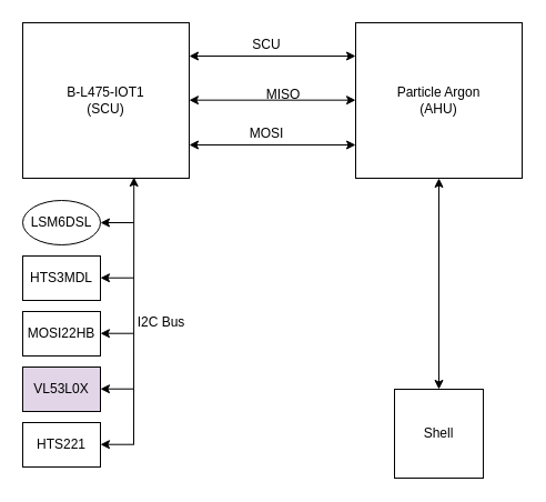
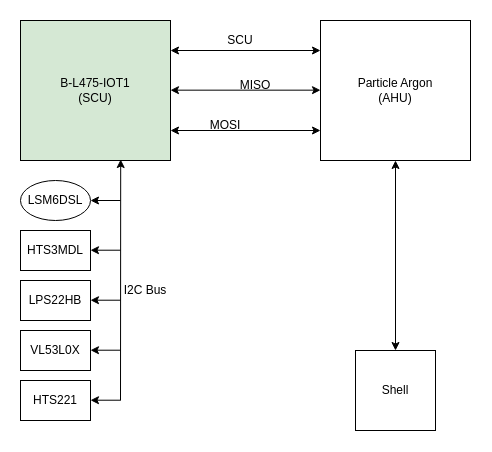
  <mxCell id="0" />
  <mxCell id="1" parent="0" />
- <mxCell id="2" value="B-L475-IOT1&lt;br&gt;(SCU)&lt;br&gt;" style="rounded=0;whiteSpace=wrap;html=1;" parent="1" vertex="1"><mxGeometry x="20" y="20" width="150" height="140" as="geometry" /></mxCell>
+ <mxCell id="2" value="B-L475-IOT1&lt;br&gt;(SCU)&lt;br&gt;" style="rounded=0;whiteSpace=wrap;html=1;fillColor=#d5e8d4;" parent="1" vertex="1"><mxGeometry x="20" y="20" width="150" height="140" as="geometry" /></mxCell>
  <mxCell id="3" value="LSM6DSL" style="ellipse;whiteSpace=wrap;html=1;" parent="1" vertex="1"><mxGeometry x="20" y="180" width="70" height="40" as="geometry" /></mxCell>
  <mxCell id="4" value="HTS3MDL" style="rounded=0;whiteSpace=wrap;html=1;" parent="1" vertex="1"><mxGeometry x="20" y="230" width="70" height="40" as="geometry" /></mxCell>
- <mxCell id="5" value="MOSI22HB" style="rounded=0;whiteSpace=wrap;html=1;" parent="1" vertex="1"><mxGeometry x="20" y="280" width="70" height="40" as="geometry" /></mxCell>
- <mxCell id="6" value="VL53L0X" style="rounded=0;whiteSpace=wrap;html=1;fillColor=#e1d5e7;" parent="1" vertex="1"><mxGeometry x="20" y="330" width="70" height="40" as="geometry" /></mxCell>
+ <mxCell id="5" value="LPS22HB" style="rounded=0;whiteSpace=wrap;html=1;" parent="1" vertex="1"><mxGeometry x="20" y="280" width="70" height="40" as="geometry" /></mxCell>
+ <mxCell id="6" value="VL53L0X" style="rounded=0;whiteSpace=wrap;html=1;" parent="1" vertex="1"><mxGeometry x="20" y="330" width="70" height="40" as="geometry" /></mxCell>
  <mxCell id="7" value="HTS221" style="rounded=0;whiteSpace=wrap;html=1;" parent="1" vertex="1"><mxGeometry x="20" y="380" width="70" height="40" as="geometry" /></mxCell>
  <mxCell id="8" value="" style="endArrow=classic;html=1;entryX=1;entryY=0.5;entryDx=0;entryDy=0;" parent="1" target="3" edge="1"><mxGeometry width="50" height="50" relative="1" as="geometry"><mxPoint x="120" y="200" as="sourcePoint" /><mxPoint x="260" y="140" as="targetPoint" /></mxGeometry></mxCell>
  <mxCell id="9" value="" style="endArrow=classic;html=1;entryX=1;entryY=0.5;entryDx=0;entryDy=0;" parent="1" edge="1"><mxGeometry width="50" height="50" relative="1" as="geometry"><mxPoint x="120" y="249.71" as="sourcePoint" /><mxPoint x="90" y="249.71" as="targetPoint" /></mxGeometry></mxCell>
  <mxCell id="10" value="" style="endArrow=classic;html=1;entryX=1;entryY=0.5;entryDx=0;entryDy=0;" parent="1" edge="1"><mxGeometry width="50" height="50" relative="1" as="geometry"><mxPoint x="120" y="299.71" as="sourcePoint" /><mxPoint x="90" y="299.71" as="targetPoint" /></mxGeometry></mxCell>
  <mxCell id="11" value="" style="endArrow=classic;html=1;entryX=1;entryY=0.5;entryDx=0;entryDy=0;" parent="1" edge="1"><mxGeometry width="50" height="50" relative="1" as="geometry"><mxPoint x="120" y="349.71" as="sourcePoint" /><mxPoint x="90" y="349.71" as="targetPoint" /></mxGeometry></mxCell>
  <mxCell id="12" value="" style="endArrow=classic;html=1;entryX=1;entryY=0.5;entryDx=0;entryDy=0;" parent="1" edge="1"><mxGeometry width="50" height="50" relative="1" as="geometry"><mxPoint x="120" y="399.71" as="sourcePoint" /><mxPoint x="90" y="399.71" as="targetPoint" /></mxGeometry></mxCell>
  <mxCell id="13" value="" style="endArrow=classic;html=1;entryX=0.668;entryY=0.993;entryDx=0;entryDy=0;entryPerimeter=0;" parent="1" target="2" edge="1"><mxGeometry width="50" height="50" relative="1" as="geometry"><mxPoint x="120" y="400" as="sourcePoint" /><mxPoint x="118" y="160" as="targetPoint" /></mxGeometry></mxCell>
  <mxCell id="14" value="I2C Bus" style="text;html=1;strokeColor=none;fillColor=none;align=center;verticalAlign=middle;whiteSpace=wrap;rounded=0;" parent="1" vertex="1"><mxGeometry x="110" y="280" width="70" height="20" as="geometry" /></mxCell>
  <mxCell id="15" value="" style="endArrow=classic;startArrow=classic;html=1;" parent="1" edge="1"><mxGeometry width="50" height="50" relative="1" as="geometry"><mxPoint x="170" y="50" as="sourcePoint" /><mxPoint x="320" y="50" as="targetPoint" /></mxGeometry></mxCell>
  <mxCell id="16" value="" style="endArrow=classic;startArrow=classic;html=1;exitX=1;exitY=0.25;exitDx=0;exitDy=0;" parent="1" edge="1"><mxGeometry width="50" height="50" relative="1" as="geometry"><mxPoint x="170" y="89.66" as="sourcePoint" /><mxPoint x="320" y="89.66" as="targetPoint" /></mxGeometry></mxCell>
  <mxCell id="17" value="" style="endArrow=classic;startArrow=classic;html=1;exitX=1;exitY=0.25;exitDx=0;exitDy=0;" parent="1" edge="1"><mxGeometry width="50" height="50" relative="1" as="geometry"><mxPoint x="170" y="130" as="sourcePoint" /><mxPoint x="320" y="130" as="targetPoint" /></mxGeometry></mxCell>
  <mxCell id="18" value="Particle Argon&lt;br&gt;(AHU)" style="rounded=0;whiteSpace=wrap;html=1;" parent="1" vertex="1"><mxGeometry x="320" y="20" width="140" height="130" as="geometry" /></mxCell>
  <mxCell id="19" value="Particle Argon&lt;br&gt;(AHU)" style="rounded=0;whiteSpace=wrap;html=1;" parent="1" vertex="1"><mxGeometry x="320" y="20" width="150" height="140" as="geometry" /></mxCell>
  <mxCell id="20" value="SCU" style="text;html=1;strokeColor=none;fillColor=none;align=center;verticalAlign=middle;whiteSpace=wrap;rounded=0;" parent="1" vertex="1"><mxGeometry x="220" y="30" width="40" height="20" as="geometry" /></mxCell>
  <mxCell id="21" value="MISO" style="text;html=1;strokeColor=none;fillColor=none;align=center;verticalAlign=middle;whiteSpace=wrap;rounded=0;" parent="1" vertex="1"><mxGeometry x="235" y="75" width="40" height="20" as="geometry" /></mxCell>
- <mxCell id="22" value="MOSI" style="text;html=1;strokeColor=none;fillColor=none;align=center;verticalAlign=middle;whiteSpace=wrap;rounded=0;" parent="1" vertex="1"><mxGeometry x="220" y="110" width="40" height="20" as="geometry" /></mxCell>
+ <mxCell id="22" value="MOSI" style="text;html=1;strokeColor=none;fillColor=none;align=center;verticalAlign=middle;whiteSpace=wrap;rounded=0;" parent="1" vertex="1"><mxGeometry x="205" y="115" width="40" height="20" as="geometry" /></mxCell>
  <mxCell id="23" value="Shell" style="whiteSpace=wrap;html=1;aspect=fixed;" parent="1" vertex="1"><mxGeometry x="355" y="350" width="80" height="80" as="geometry" /></mxCell>
  <mxCell id="24" value="" style="endArrow=classic;startArrow=classic;html=1;exitX=0.5;exitY=0;exitDx=0;exitDy=0;" parent="1" source="23" target="19" edge="1"><mxGeometry width="50" height="50" relative="1" as="geometry"><mxPoint x="320" y="190" as="sourcePoint" /><mxPoint x="370" y="140" as="targetPoint" /></mxGeometry></mxCell>
